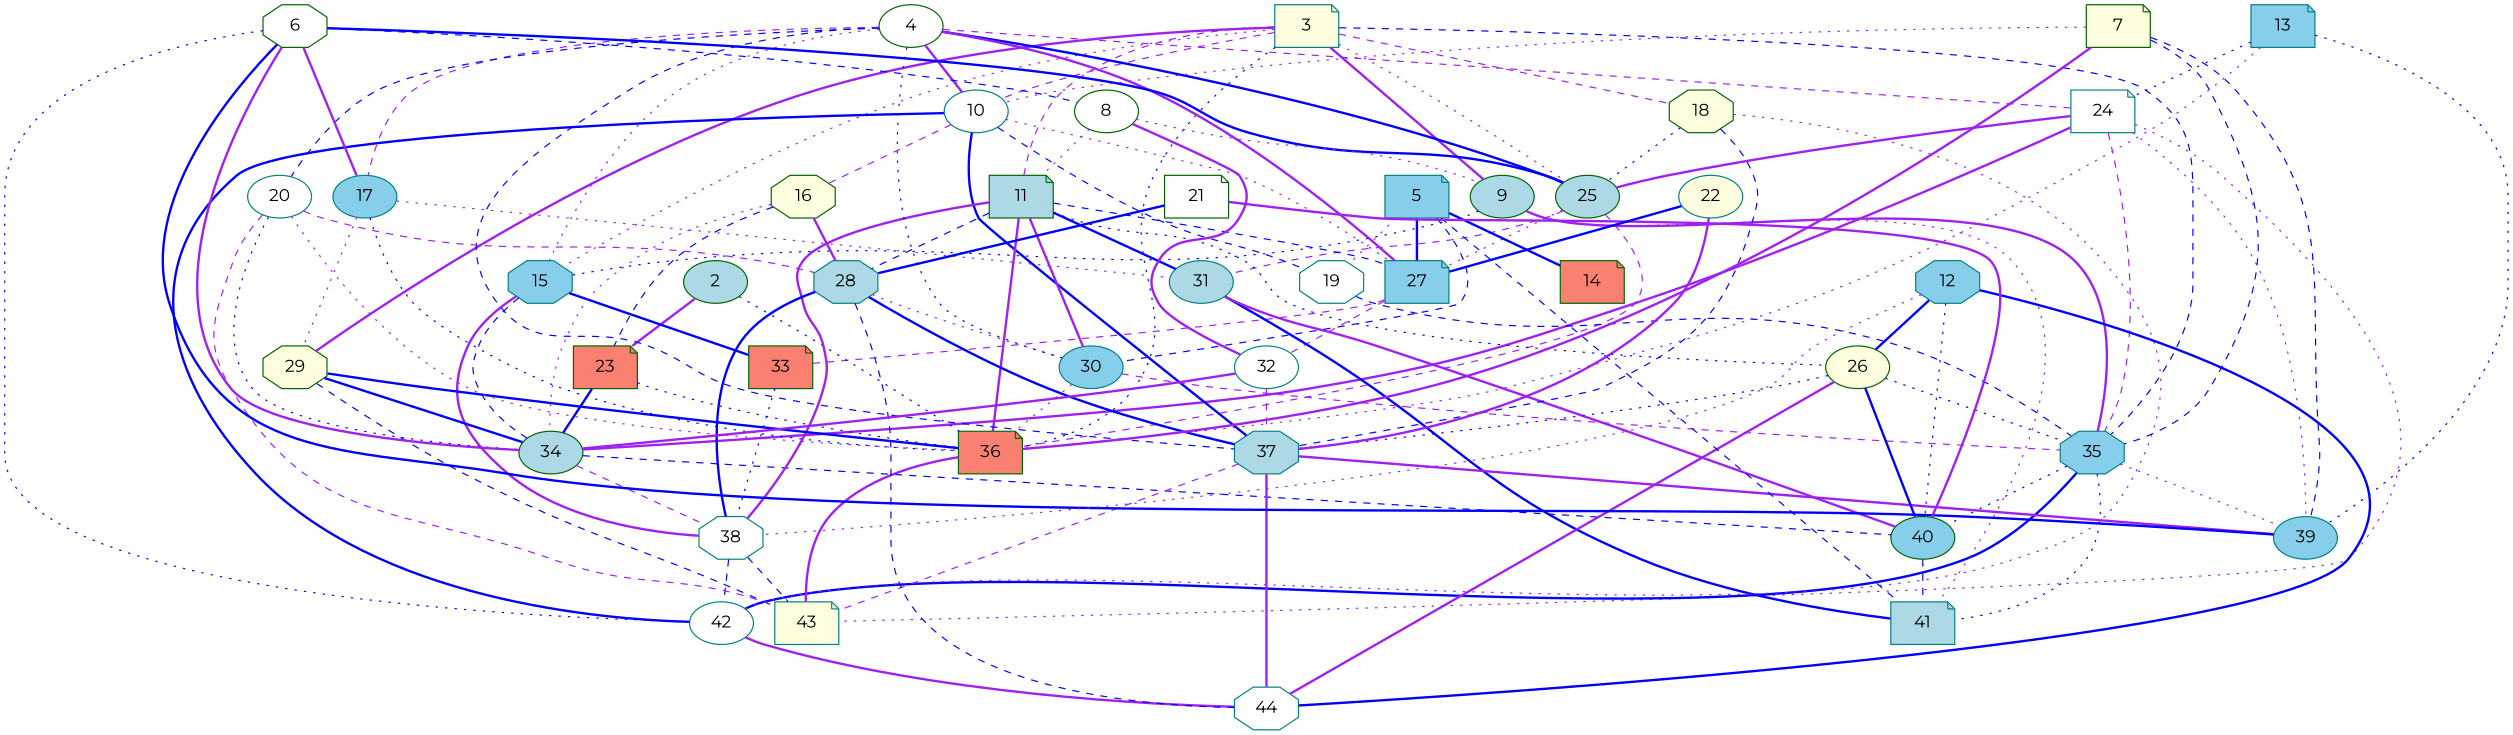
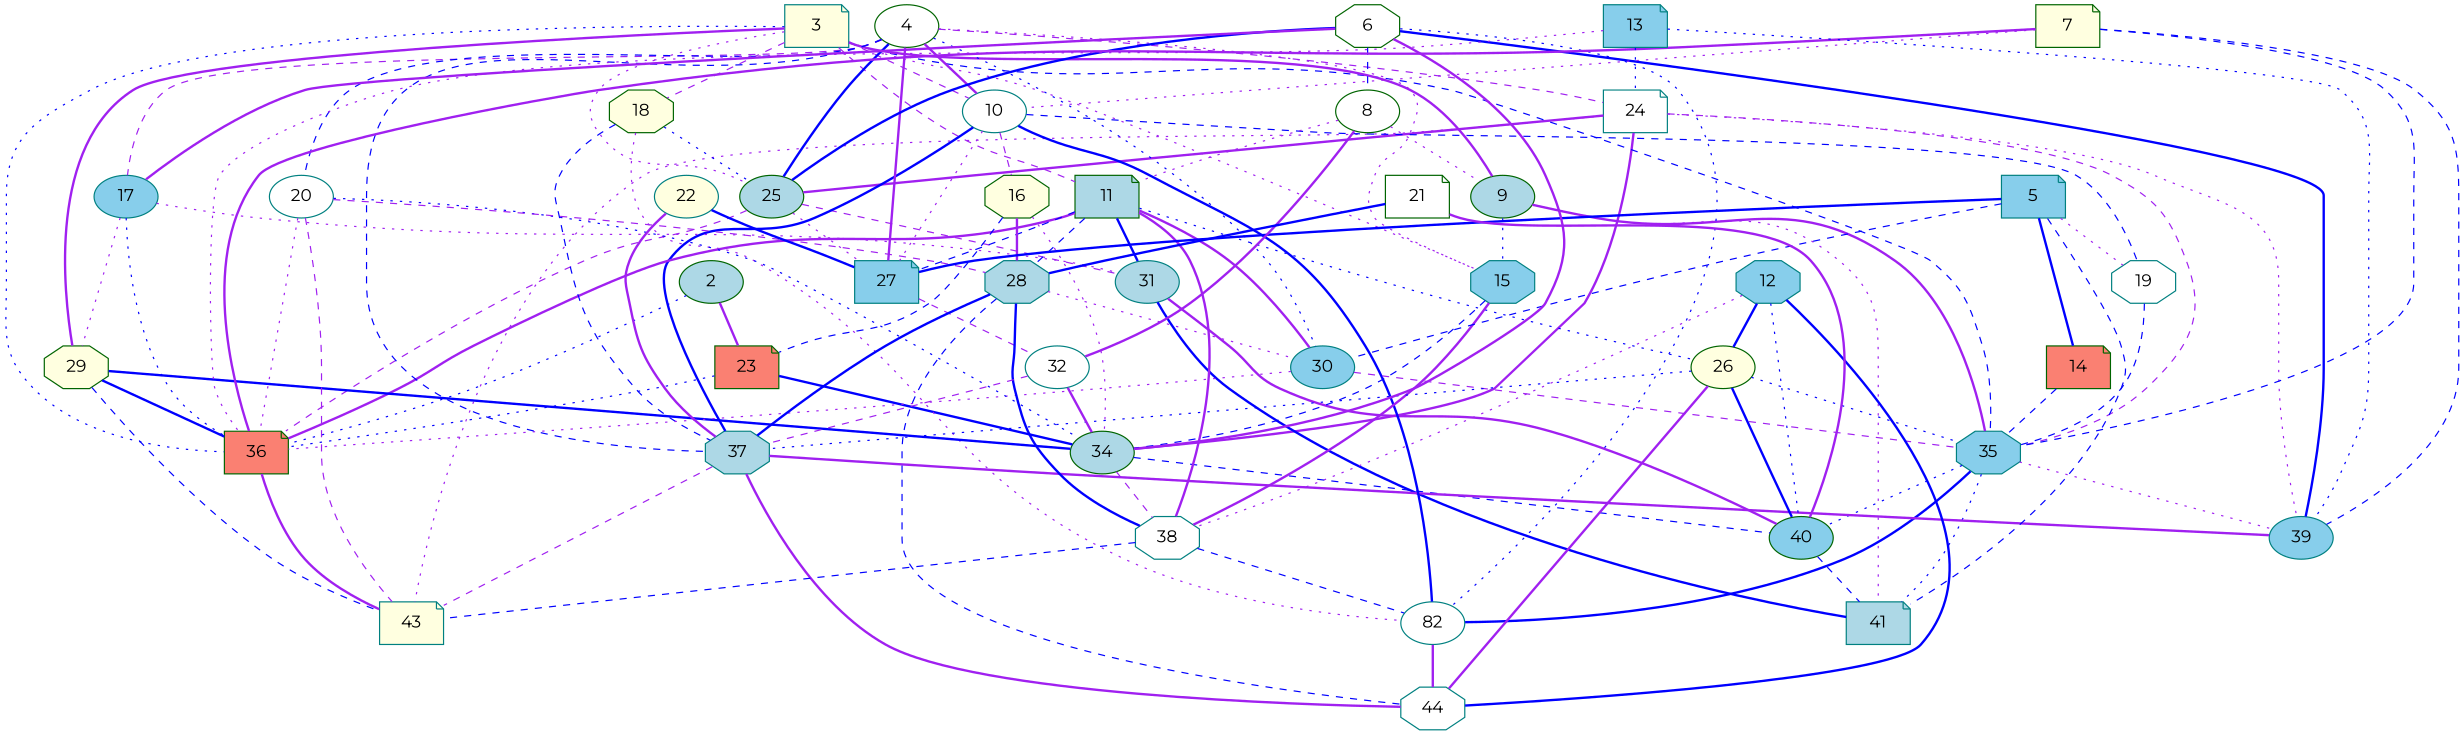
  graph {
    fontname=Montserrat
    node [color=teal fillcolor=white fontname=Montserrat shape=ellipse style=filled]
    edge [color=purple fontname=Montserrat style=bold weight=1.0]
    24 [shape=note]
    25 [color=darkgreen fillcolor=lightblue]
    35 [fillcolor=skyblue shape=octagon]
    34 [color=darkgreen fillcolor=lightblue]
    39 [fillcolor=skyblue]
    43 [fillcolor=lightyellow shape=note]
    36 [color=darkgreen fillcolor=salmon shape=note]
    27 [fillcolor=skyblue shape=note]
    31 [fillcolor=lightblue]
    37 [fillcolor=lightblue shape=octagon]
    44 [shape=octagon]
    2 [color=darkgreen fillcolor=lightblue]
    23 [color=darkgreen fillcolor=salmon shape=note]
    3 [fillcolor=lightyellow shape=note]
    9 [color=darkgreen fillcolor=lightblue]
    10
    11 [color=darkgreen fillcolor=lightblue shape=note]
    15 [fillcolor=skyblue shape=octagon]
    18 [color=darkgreen fillcolor=lightyellow shape=octagon]
    29 [color=darkgreen fillcolor=lightyellow shape=octagon]
    41 [fillcolor=lightblue shape=note]
    19 [shape=octagon]
-   42
+   42 [label=82]
    16 [color=darkgreen fillcolor=lightyellow shape=octagon]
    30 [fillcolor=skyblue]
    26 [color=darkgreen fillcolor=lightyellow]
    28 [fillcolor=lightblue shape=octagon]
    38 [shape=octagon]
-   33 [color=darkgreen fillcolor=salmon shape=note]
    40 [color=darkgreen fillcolor=skyblue]
    4 [color=darkgreen]
    17 [fillcolor=skyblue]
    20
    32
    5 [fillcolor=skyblue shape=note]
    14 [color=darkgreen fillcolor=salmon shape=note]
    6 [color=darkgreen shape=octagon]
    8 [color=darkgreen]
    7 [color=darkgreen fillcolor=lightyellow shape=note]
    12 [fillcolor=skyblue shape=octagon]
    13 [fillcolor=skyblue shape=note]
    21 [color=darkgreen shape=note]
    22 [fillcolor=lightyellow]
    24 -- 25
    24 -- 35 [style=dashed]
    24 -- 34
    24 -- 39 [style=dotted]
    24 -- 43 [style=dotted]
    25 -- 36 [style=dashed]
    25 -- 27 [style=dotted]
    25 -- 31 [style=dashed]
    35 -- 39 [style=dotted]
    35 -- 41 [color=blue style=dotted]
    35 -- 42 [color=blue]
    35 -- 40 [color=blue style=dotted weight=2.0]
    34 -- 38 [style=dashed]
    34 -- 40 [color=blue style=dashed]
    36 -- 43
-   27 -- 33 [style=dashed]
    27 -- 32 [style=dashed]
    31 -- 41 [color=blue]
    31 -- 40
    37 -- 39
    37 -- 43 [style=dashed]
    37 -- 44
    2 -- 36 [color=blue style=dotted]
    2 -- 23
    23 -- 34 [color=blue]
    23 -- 36 [color=blue style=dotted]
    3 -- 25 [style=dotted]
    3 -- 35 [color=blue style=dashed]
    3 -- 36 [color=blue style=dotted]
    3 -- 9
    3 -- 10 [style=dashed]
    3 -- 11 [style=dashed]
    3 -- 15 [style=dotted]
    3 -- 18 [style=dashed]
    3 -- 29
    9 -- 35
    9 -- 15 [color=blue style=dotted]
    9 -- 41 [style=dotted]
    10 -- 27 [style=dotted]
    10 -- 37 [color=blue]
    10 -- 19 [color=blue style=dashed]
    10 -- 42 [color=blue]
    10 -- 16 [style=dashed]
    11 -- 36
    11 -- 27 [color=blue style=dashed]
    11 -- 31 [color=blue]
    11 -- 30
    11 -- 26 [color=blue style=dotted]
    11 -- 28 [color=blue style=dashed]
    11 -- 38
    15 -- 34 [color=blue style=dashed]
    15 -- 38
-   15 -- 33 [color=blue]
    18 -- 25 [color=blue style=dotted]
    18 -- 37 [color=blue style=dashed]
    18 -- 42 [style=dotted]
    29 -- 34 [color=blue]
    29 -- 43 [color=blue style=dashed]
    29 -- 36 [color=blue]
    19 -- 35 [color=blue style=dashed]
    42 -- 44
    16 -- 34 [style=dotted]
    16 -- 23 [color=blue style=dashed]
    16 -- 28
    30 -- 35 [style=dashed]
    30 -- 36 [style=dotted]
    26 -- 35 [color=blue style=dotted]
    26 -- 37 [color=blue style=dotted]
    26 -- 44
    26 -- 40 [color=blue]
    28 -- 37 [color=blue]
    28 -- 44 [color=blue style=dashed]
    28 -- 30 [style=dotted]
    28 -- 38 [color=blue]
    38 -- 43 [color=blue style=dashed]
    38 -- 42 [color=blue style=dashed]
-   33 -- 38 [color=blue style=dotted]
    40 -- 41 [color=blue style=dashed]
    4 -- 24 [style=dashed]
    4 -- 25 [color=blue]
    4 -- 27
    4 -- 37 [color=blue style=dashed]
    4 -- 10
    4 -- 15 [style=dotted]
    4 -- 30 [color=blue style=dotted]
    4 -- 17 [style=dashed]
    4 -- 20 [color=blue style=dashed]
    17 -- 36 [color=blue style=dotted]
    17 -- 31 [style=dotted]
    17 -- 29 [style=dotted]
    20 -- 34 [color=blue style=dotted]
    20 -- 43 [style=dashed]
    20 -- 36 [style=dotted]
    20 -- 28 [style=dashed]
    32 -- 34
    32 -- 37 [style=dashed]
    5 -- 27 [color=blue]
    5 -- 41 [color=blue style=dashed]
    5 -- 19 [style=dotted]
    5 -- 30 [color=blue style=dashed]
    5 -- 14 [color=blue]
+   14 -- 35 [color=blue style=dashed]
    6 -- 25 [color=blue]
    6 -- 34
    6 -- 39 [color=blue]
    6 -- 42 [color=blue style=dotted]
    6 -- 17
    6 -- 8 [color=blue style=dashed weight=2.0]
    8 -- 9 [style=dotted]
    8 -- 11 [style=dotted]
    8 -- 32
    7 -- 35 [color=blue style=dashed]
    7 -- 39 [color=blue style=dashed]
    7 -- 36
    7 -- 10 [style=dotted]
    12 -- 44 [color=blue]
    12 -- 26 [color=blue]
    12 -- 38 [style=dotted]
    12 -- 40 [color=blue style=dotted]
    13 -- 24 [color=blue style=dotted]
    13 -- 39 [color=blue style=dotted]
    13 -- 36 [style=dotted]
    21 -- 28 [color=blue]
    21 -- 40
    22 -- 27 [color=blue]
    22 -- 37
  }
